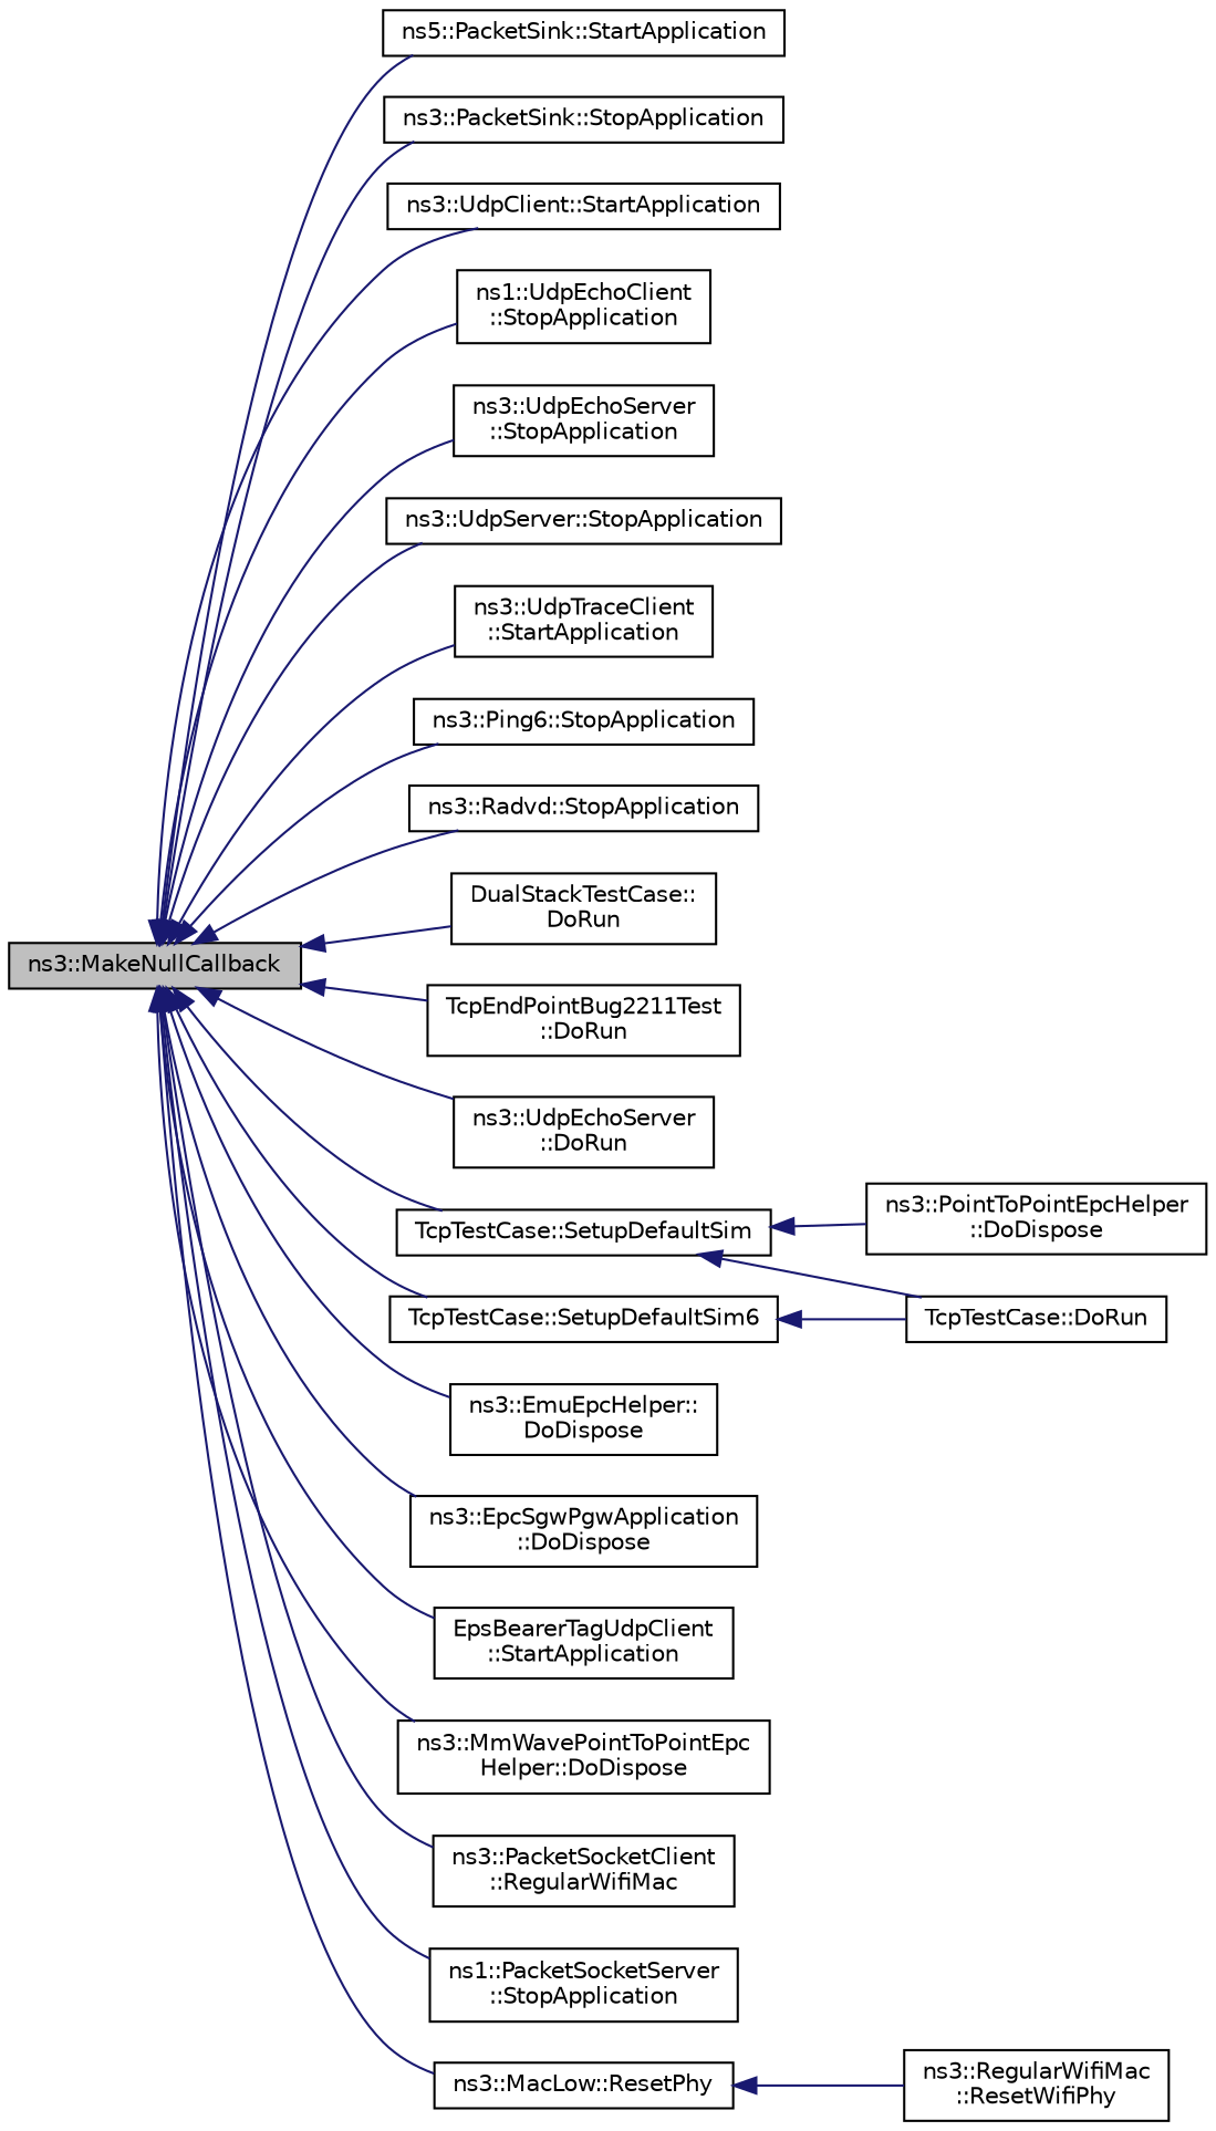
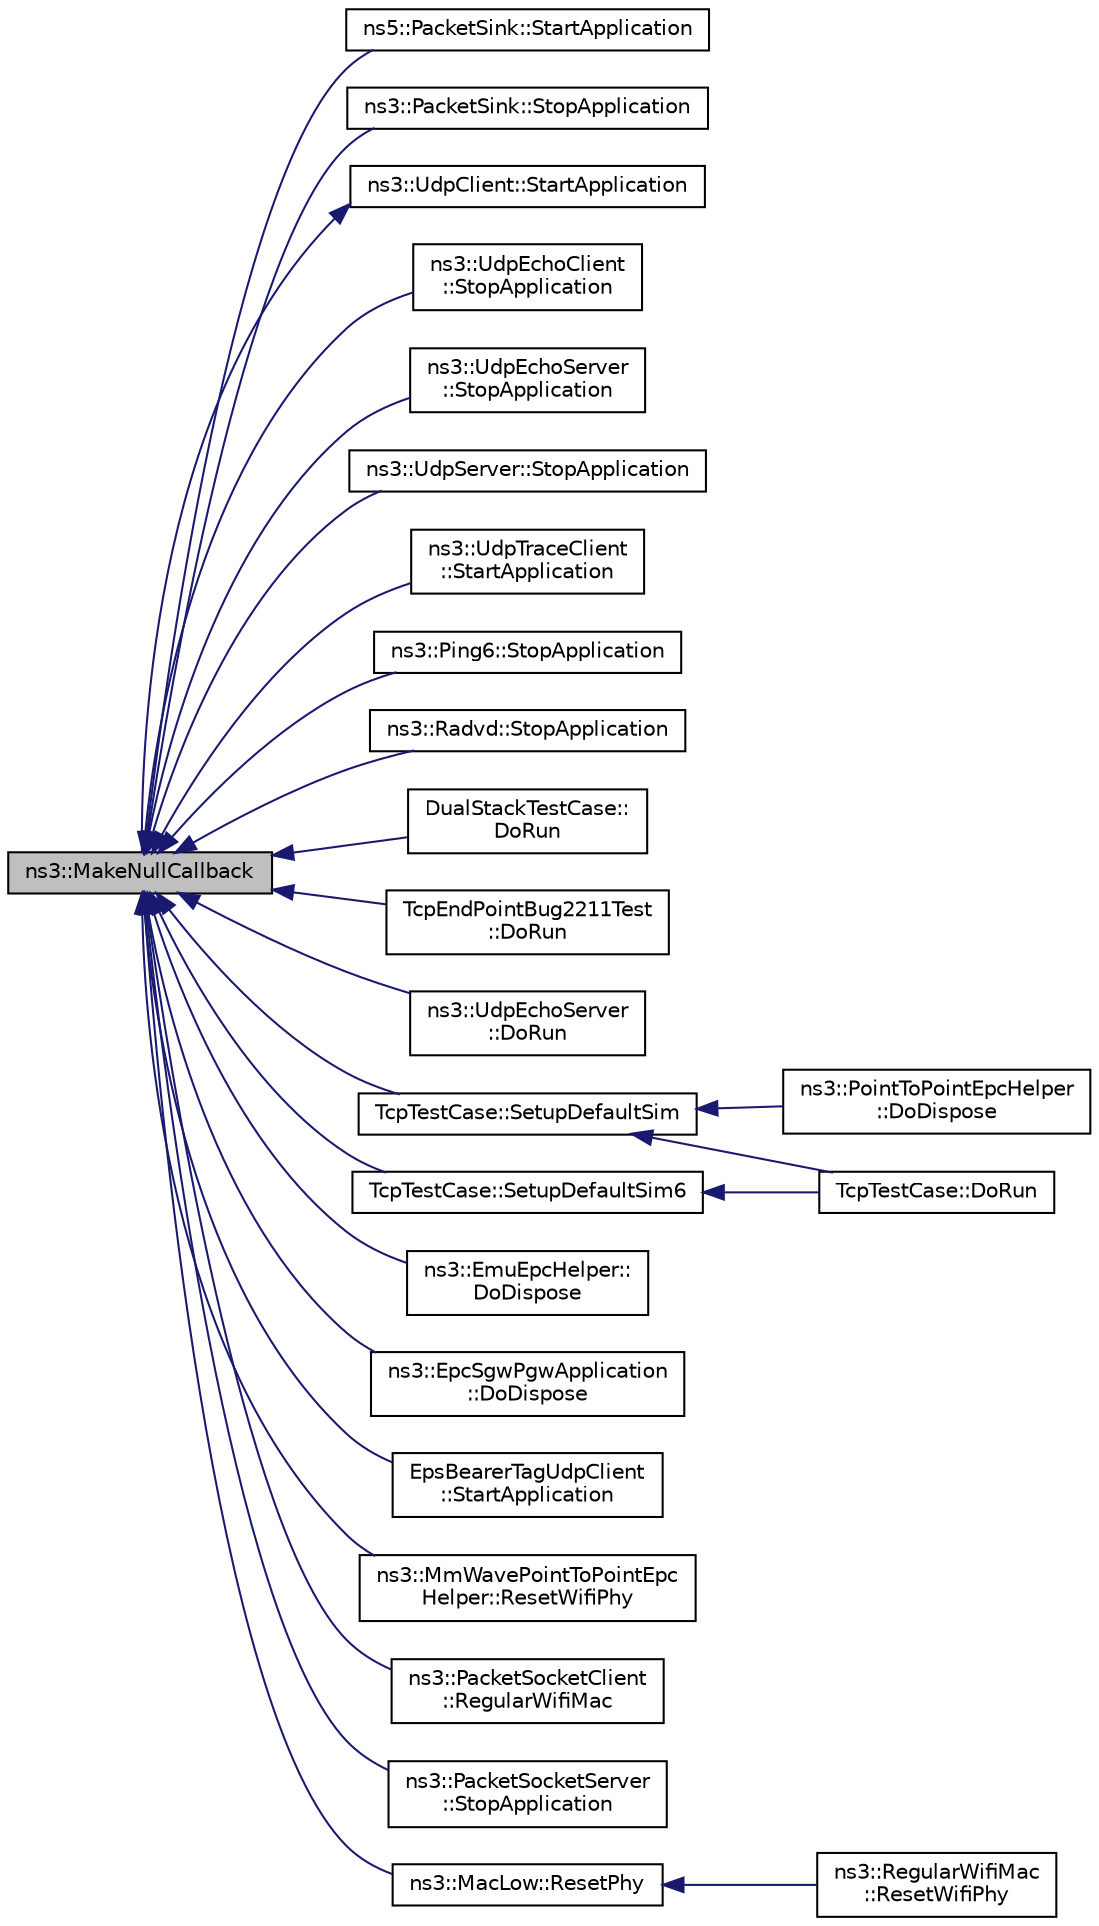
  digraph {
    rankdir=LR
    node [color=black fillcolor=white fontname=Helvetica fontsize=10 shape=record style=filled]
    edge [color=midnightblue dir=back fontname=Helvetica fontsize=10 labelfontname=Helvetica labelfontsize=10 style=solid]
    n1 [fillcolor=grey75 fontcolor=black height=0.2 label="ns3::MakeNullCallback" width=0.4]
    n2 [height=0.2 label="ns5::PacketSink::StartApplication" width=0.4]
    n3 [height=0.2 label="ns3::PacketSink::StopApplication" width=0.4]
    n4 [height=0.2 label="ns3::UdpClient::StartApplication" width=0.4]
-   n5 [height=0.2 label="ns1::UdpEchoClient\l::StopApplication" width=0.4]
+   n5 [height=0.2 label="ns3::UdpEchoClient\l::StopApplication" width=0.4]
    n6 [height=0.2 label="ns3::UdpEchoServer\l::StopApplication" width=0.4]
    n7 [height=0.2 label="ns3::UdpServer::StopApplication" width=0.4]
    n8 [height=0.2 label="ns3::UdpTraceClient\l::StartApplication" width=0.4]
    n9 [height=0.2 label="ns3::Ping6::StopApplication" width=0.4]
    n10 [height=0.2 label="ns3::Radvd::StopApplication" width=0.4]
    n11 [height=0.2 label="DualStackTestCase::\lDoRun" width=0.4]
    n12 [height=0.2 label="TcpEndPointBug2211Test\l::DoRun" width=0.4]
    n13 [height=0.2 label="ns3::UdpEchoServer\l::DoRun" width=0.4]
    n14 [height=0.2 label="TcpTestCase::SetupDefaultSim" width=0.4]
    n15 [height=0.2 label="TcpTestCase::SetupDefaultSim6" width=0.4]
    n16 [height=0.2 label="ns3::EmuEpcHelper::\lDoDispose" width=0.4]
    n17 [height=0.2 label="ns3::EpcSgwPgwApplication\l::DoDispose" width=0.4]
    n18 [height=0.2 label="EpsBearerTagUdpClient\l::StartApplication" width=0.4]
-   n19 [height=0.2 label="ns3::MmWavePointToPointEpc\lHelper::DoDispose" width=0.4]
+   n19 [height=0.2 label="ns3::MmWavePointToPointEpc\lHelper::ResetWifiPhy" width=0.4]
    n20 [height=0.2 label="ns3::PacketSocketClient\l::RegularWifiMac" width=0.4]
-   n21 [height=0.2 label="ns1::PacketSocketServer\l::StopApplication" width=0.4]
+   n21 [height=0.2 label="ns3::PacketSocketServer\l::StopApplication" width=0.4]
    n22 [height=0.2 label="ns3::MacLow::ResetPhy" width=0.4]
    n23 [height=0.2 label="ns3::PointToPointEpcHelper\l::DoDispose" width=0.4]
    n24 [height=0.2 label="TcpTestCase::DoRun" width=0.4]
    n25 [height=0.2 label="ns3::RegularWifiMac\l::ResetWifiPhy" width=0.4]
    n1 -> n2
    n1 -> n3
-   n1 -> n4
+   n4 -> n1
    n1 -> n5
    n1 -> n6
    n1 -> n7
    n1 -> n8
    n1 -> n9
    n1 -> n10
    n1 -> n11
    n1 -> n12
    n1 -> n13
    n1 -> n14
    n1 -> n15
    n1 -> n16
    n1 -> n17
    n1 -> n18
    n1 -> n19
    n1 -> n20
    n1 -> n21
    n1 -> n22
    n14 -> n23
    n14 -> n24
    n15 -> n24
    n22 -> n25
  }
